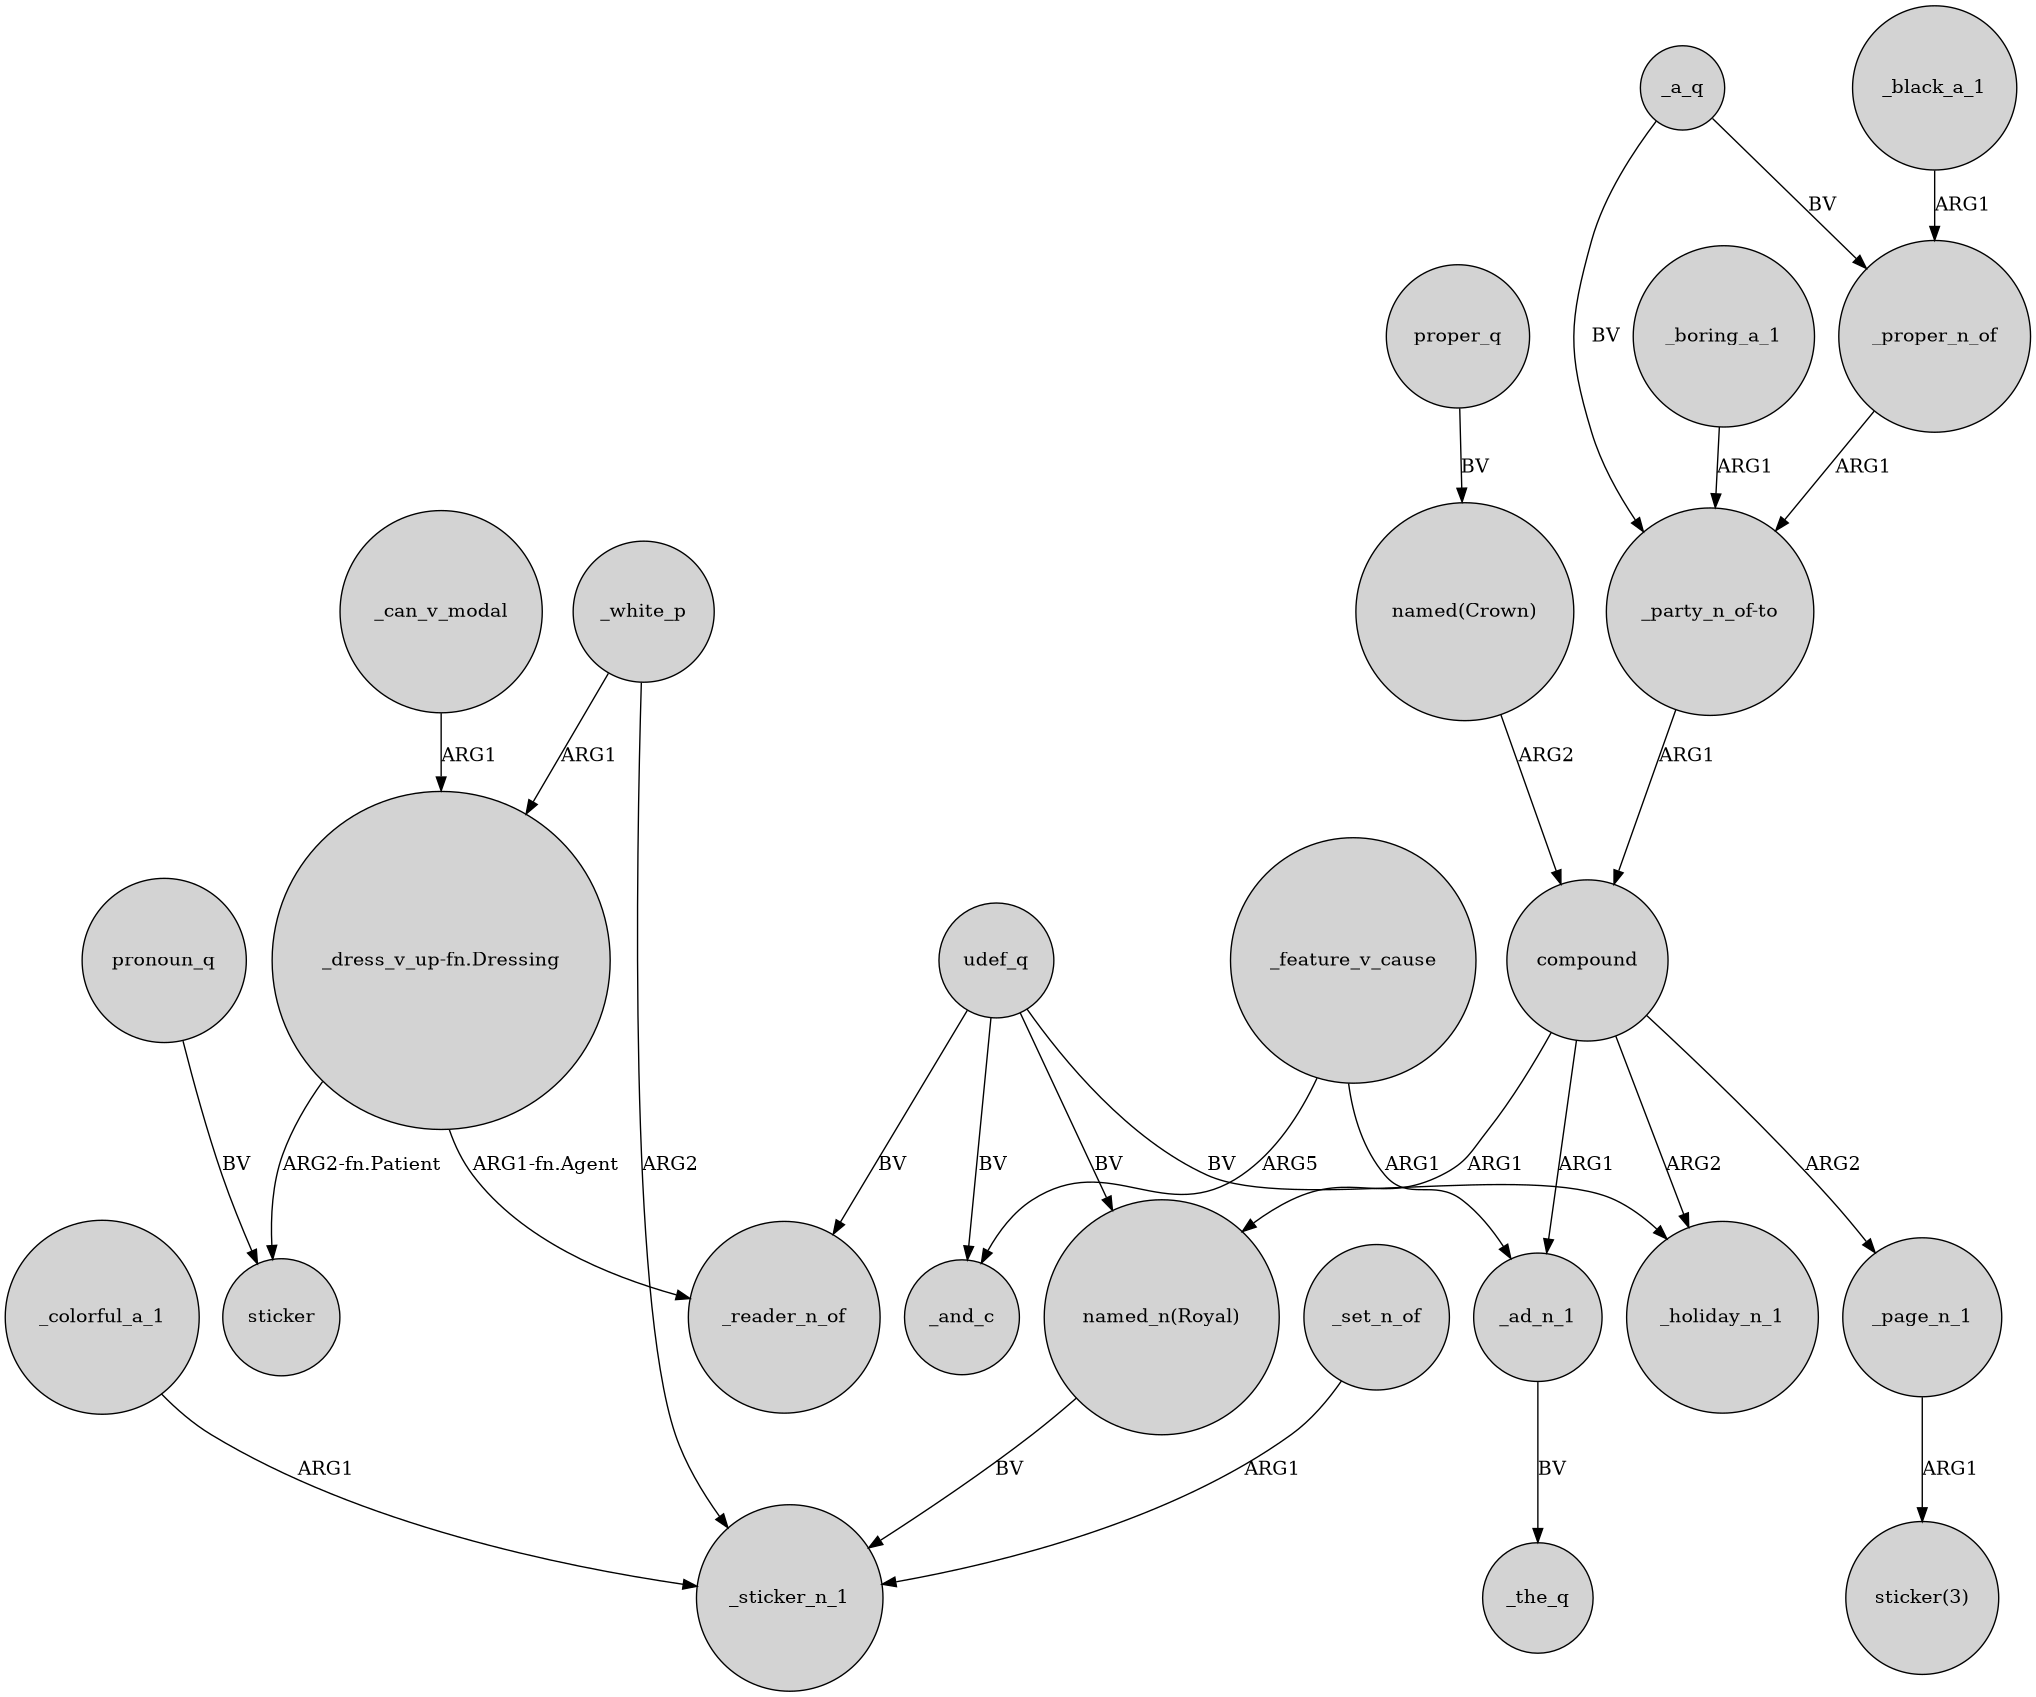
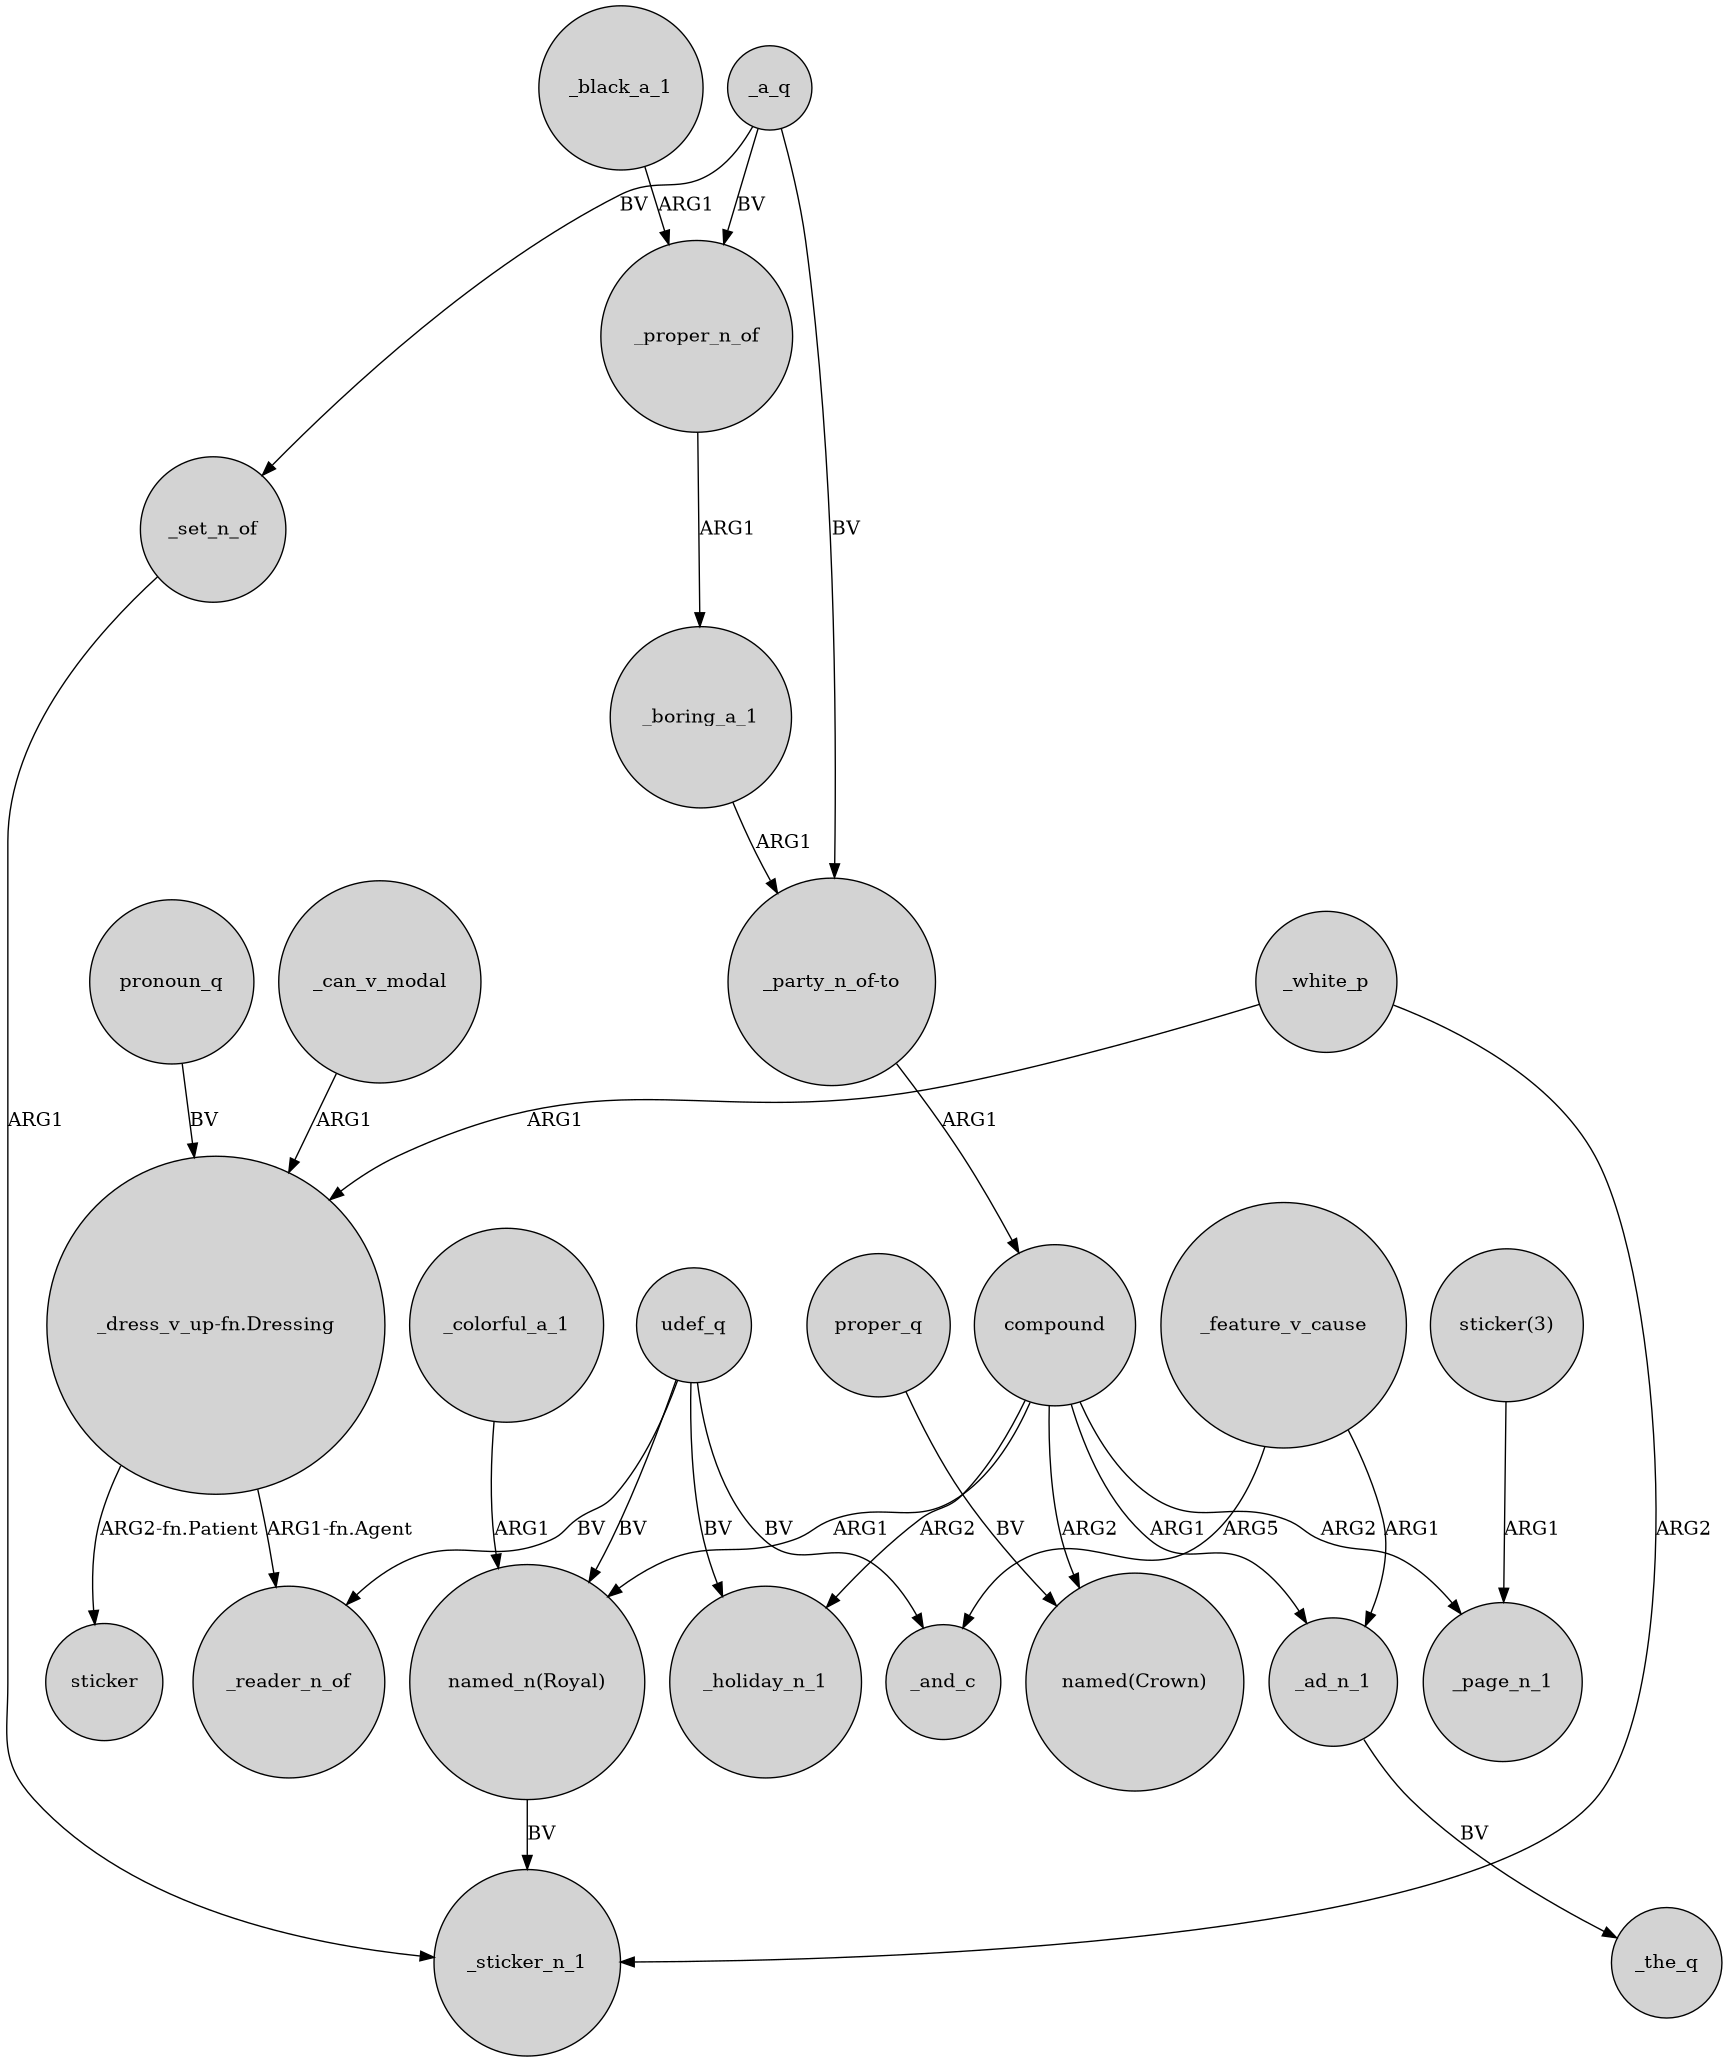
  digraph {
    node [shape=circle style=filled]
    _can_v_modal
    "_dress_v_up-fn.Dressing"
    n3 [label=sticker]
    _reader_n_of
    n5 [label=_proper_n_of]
    "_party_n_of-to"
    compound
    udef_q
    "named_n(Royal)"
    _holiday_n_1
    _and_c
    _sticker_n_1
    n13 [label=_white_p]
    proper_q
    "named(Crown)"
    _a_q
    _set_n_of
    _page_n_1
    _ad_n_1
    _the_q
    pronoun_q
    _feature_v_cause
    _black_a_1
    n24 [label="sticker(3)"]
    _boring_a_1
    _colorful_a_1
    _can_v_modal -> "_dress_v_up-fn.Dressing" [label=ARG1]
    "_dress_v_up-fn.Dressing" -> n3 [label="ARG2-fn.Patient"]
    "_dress_v_up-fn.Dressing" -> _reader_n_of [label="ARG1-fn.Agent"]
-   n5 -> "_party_n_of-to" [label=ARG1]
+   n5 -> _boring_a_1 [label=ARG1]
    "_party_n_of-to" -> compound [label=ARG1]
    compound -> "named_n(Royal)" [label=ARG1]
    compound -> _holiday_n_1 [label=ARG2]
-   "named(Crown)" -> compound [label=ARG2]
+   compound -> "named(Crown)" [label=ARG2]
    compound -> _page_n_1 [label=ARG2]
    compound -> _ad_n_1 [label=ARG1]
    udef_q -> _reader_n_of [label=BV]
    udef_q -> "named_n(Royal)" [label=BV]
    udef_q -> _holiday_n_1 [label=BV]
    udef_q -> _and_c [label=BV]
    "named_n(Royal)" -> _sticker_n_1 [label=BV]
    n13 -> "_dress_v_up-fn.Dressing" [label=ARG1]
    n13 -> _sticker_n_1 [label=ARG2]
    proper_q -> "named(Crown)" [label=BV]
    _a_q -> n5 [label=BV]
    _a_q -> "_party_n_of-to" [label=BV]
+   _a_q -> _set_n_of [label=BV]
    _set_n_of -> _sticker_n_1 [label=ARG1]
    _ad_n_1 -> _the_q [label=BV]
-   pronoun_q -> n3 [label=BV]
+   pronoun_q -> "_dress_v_up-fn.Dressing" [label=BV]
    _feature_v_cause -> _and_c [label=ARG5]
    _feature_v_cause -> _ad_n_1 [label=ARG1]
    _black_a_1 -> n5 [label=ARG1]
-   _page_n_1 -> n24 [label=ARG1]
+   n24 -> _page_n_1 [label=ARG1]
    _boring_a_1 -> "_party_n_of-to" [label=ARG1]
-   _colorful_a_1 -> _sticker_n_1 [label=ARG1]
+   _colorful_a_1 -> "named_n(Royal)" [label=ARG1]
  }
